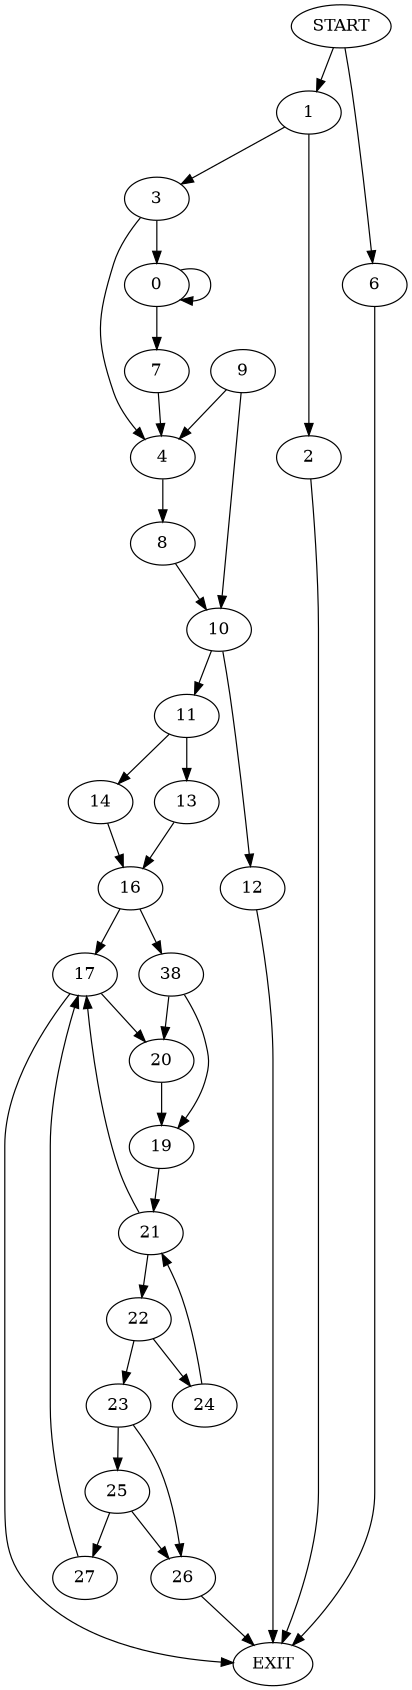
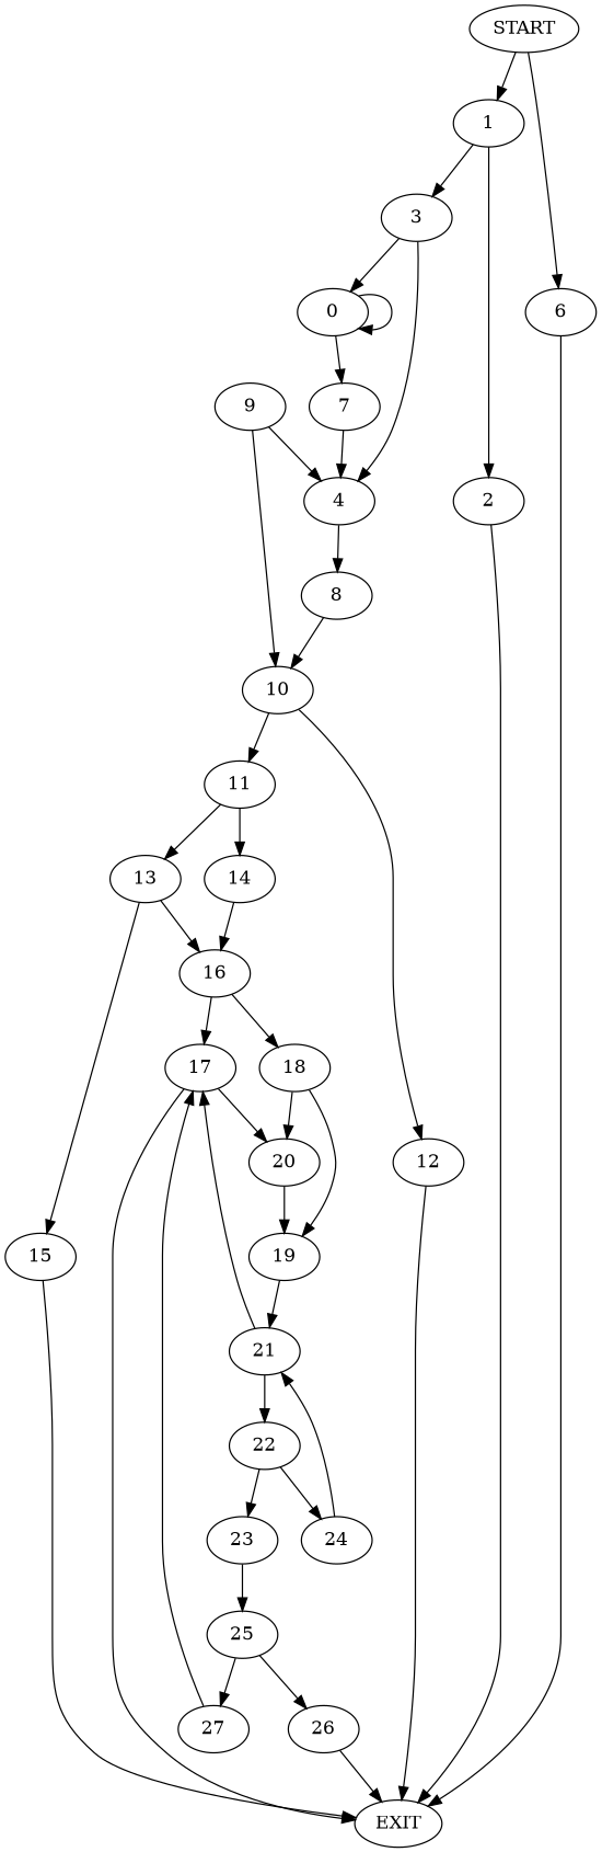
  digraph {
    n1 [label=START]
    1
    6
    2
    3
    n6 [label=EXIT]
    4
    n8 [label=0]
    8
    7
    10
    9
    11
    12
    13
    14
+   15
    16
    17
-   18 [label=38]
+   18
    20
    19
    21
    22
    23
    24
    25
    26
    27
    n1 -> 1
    n1 -> 6
    1 -> 2
    1 -> 3
    6 -> n6
    2 -> n6
    3 -> 4
    3 -> n8
    4 -> 8
    n8 -> n8
    n8 -> 7
    8 -> 10
    7 -> 4
    10 -> 11
    10 -> 12
    9 -> 4
    9 -> 10
    11 -> 13
    11 -> 14
    12 -> n6
+   13 -> 15
    13 -> 16
    14 -> 16
+   15 -> n6
    16 -> 17
    16 -> 18
    17 -> n6
    17 -> 20
    18 -> 20
    18 -> 19
    20 -> 19
    19 -> 21
    21 -> 17
    21 -> 22
    22 -> 23
    22 -> 24
    23 -> 25
-   23 -> 26
    24 -> 21
    25 -> 26
    25 -> 27
    26 -> n6
    27 -> 17
  }
